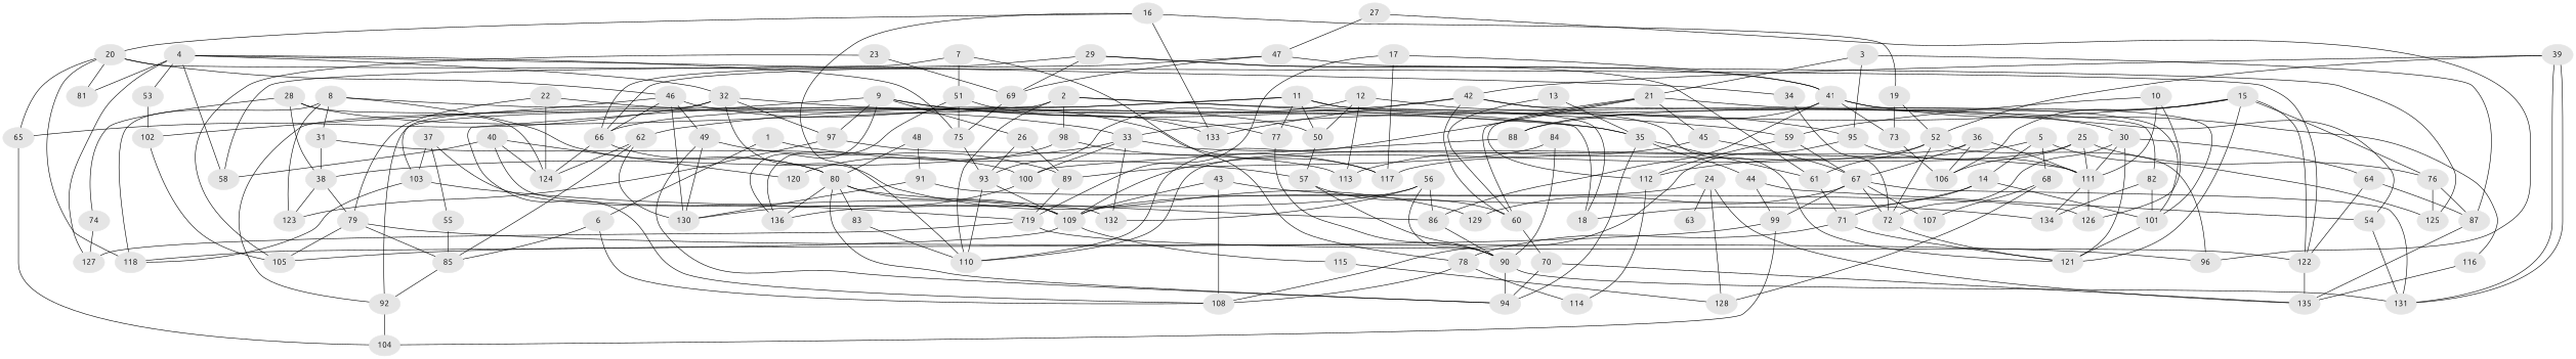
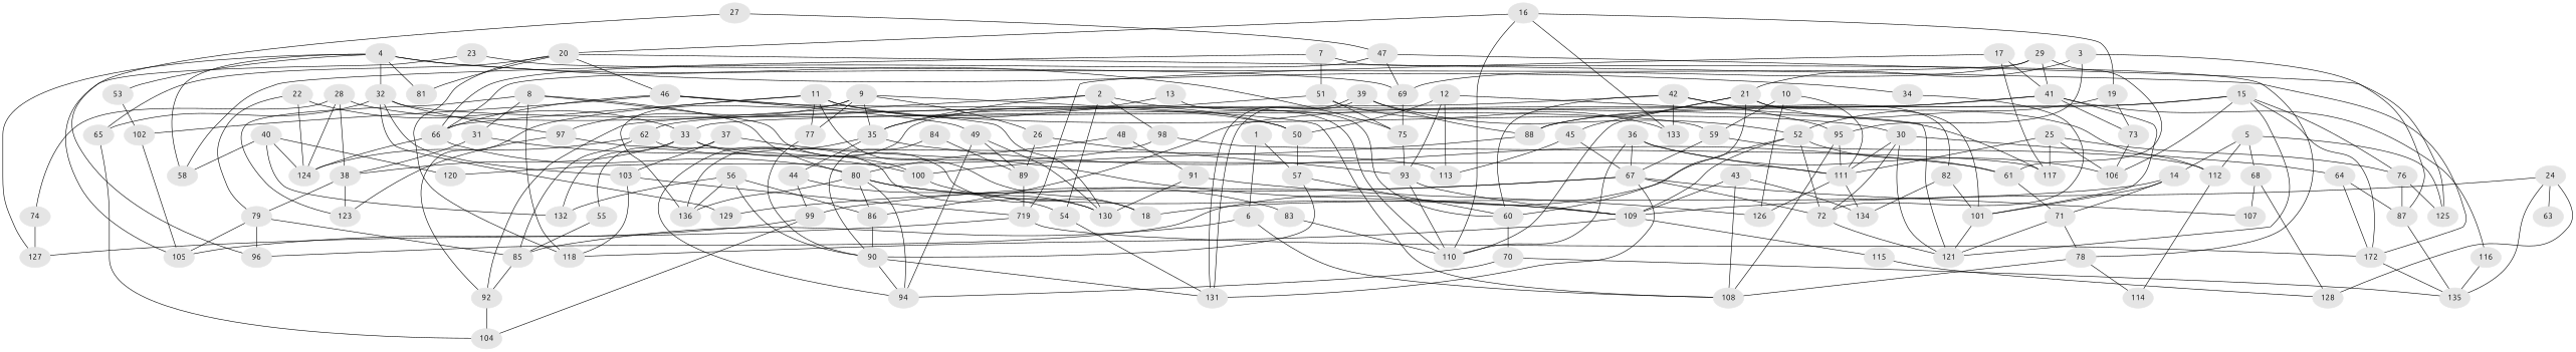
  graph {
    fontname=Ubuntu
    node [color=gray90 fontname=Ubuntu style=filled]
    edge [fontname=Ubuntu]
    1
    6
    57
    85
    108
    60
    90
    2
    35
    54
    92
    98
    110
    61
    44
    94
    131
    104
    117
    120
    3
    21
    87
    95
    112
    101
    45
    135
    111
    4
    32
    34
    53
    58
    75
    81
    127
    97
    59
    65
    103
    129
    72
    102
    93
    5
    14
    68
    125
    18
    71
    128
    107
    114
    7
    51
    78
    136
    133
    8
    31
    80
    118
    123
    38
    100
    109
    86
    83
    9
    26
    77
    89
    113
    10
    126
    67
    134
    11
    30
    50
    66
    121
    64
    124
    12
    13
    70
    15
    33
    76
    88
    106
-   122
+   122 [label=172]
    132
    16
    19
    20
    52
    73
    46
    17
    41
    n104 [label=719]
    116
    96
    49
    130
    22
    79
    105
    23
    69
    24
    63
    115
    25
    27
    47
    28
    74
    29
    99
    36
    37
    55
    39
    42
    62
    82
    40
    43
    48
    91
    56
    84
    1 -- 6
    1 -- 57
    6 -- 85
    6 -- 108
    57 -- 60
    57 -- 90
    85 -- 92
    60 -- 70
    90 -- 94
    90 -- 131
    2 -- 35
    2 -- 54
    2 -- 92
    2 -- 98
    2 -- 110
    35 -- 61
    35 -- 44
    35 -- 94
    54 -- 131
    92 -- 104
    98 -- 117
    98 -- 120
    61 -- 71
    44 -- 54
    44 -- 99
    3 -- 21
    3 -- 87
    3 -- 95
    21 -- 60
    21 -- 110
    21 -- 112
    21 -- 101
    21 -- 45
    87 -- 135
    95 -- 108
    95 -- 111
    112 -- 114
    101 -- 121
    45 -- 113
    45 -- 67
    111 -- 126
    111 -- 134
    4 -- 32
    4 -- 34
    4 -- 53
    4 -- 58
    4 -- 75
    4 -- 81
    4 -- 127
    32 -- 97
    32 -- 59
    32 -- 65
    32 -- 103
    32 -- 129
    34 -- 72
    53 -- 102
    75 -- 93
    97 -- 123
    97 -- 113
    59 -- 112
    59 -- 67
    65 -- 104
    103 -- 118
    103 -- n104
    72 -- 121
    102 -- 105
    93 -- 110
    93 -- 109
    5 -- 112
    5 -- 14
    5 -- 68
    5 -- 125
    14 -- 101
    14 -- 18
    14 -- 71
    68 -- 128
    68 -- 107
    71 -- 78
    71 -- 121
    7 -- 58
    7 -- 51
    7 -- 78
    51 -- 75
    51 -- 136
    51 -- 133
    78 -- 108
    78 -- 114
    8 -- 18
    8 -- 31
    8 -- 80
    8 -- 118
    8 -- 123
    31 -- 38
    31 -- 100
    80 -- 94
    80 -- 136
    80 -- 109
    80 -- 86
    80 -- 83
    38 -- 123
    38 -- 79
    100 -- 130
    109 -- 118
    109 -- 115
    86 -- 90
    83 -- 110
    9 -- 108
    9 -- 35
    9 -- 97
    9 -- 136
    9 -- 26
    9 -- 77
    26 -- 93
    26 -- 89
    77 -- 90
    89 -- n104
    10 -- 111
    10 -- 59
    10 -- 126
    67 -- 131
    67 -- 129
    67 -- 72
    67 -- 107
    67 -- 99
    11 -- 92
    11 -- 18
    11 -- 77
    11 -- 30
    11 -- 50
    11 -- 66
    30 -- 111
    30 -- 72
    30 -- 121
    30 -- 64
    50 -- 57
    66 -- 80
    66 -- 124
    64 -- 87
    64 -- 122
    12 -- 93
    12 -- 113
    12 -- 50
    12 -- 121
    13 -- 60
    13 -- 35
    70 -- 94
    70 -- 135
    15 -- 121
    15 -- 33
    15 -- 76
    15 -- 88
    15 -- 106
    15 -- 122
    33 -- 111
    33 -- 38
    33 -- 100
    33 -- 132
    76 -- 87
    76 -- 125
    88 -- 100
    122 -- 135
    16 -- 110
    16 -- 133
    16 -- 19
    16 -- 20
    19 -- 52
    19 -- 73
    20 -- 81
    20 -- 65
    20 -- 118
    20 -- 122
    20 -- 46
    52 -- 61
    52 -- 72
    52 -- 109
    52 -- 96
    73 -- 106
    46 -- 117
    46 -- 102
    46 -- 66
    46 -- 49
    46 -- 130
    17 -- 117
    17 -- 41
    17 -- n104
    41 -- 101
    41 -- 86
    41 -- 88
    41 -- 73
    41 -- 116
    n104 -- 127
    n104 -- 122
    116 -- 135
    49 -- 94
    49 -- 89
    49 -- 130
    22 -- 124
    22 -- 33
    22 -- 79
    79 -- 85
    79 -- 96
    79 -- 105
    23 -- 105
    23 -- 69
    69 -- 75
    24 -- 135
    24 -- 128
    24 -- 109
    24 -- 63
    115 -- 128
    25 -- 117
    25 -- 111
    25 -- 76
    25 -- 106
    27 -- 96
    27 -- 47
    47 -- 125
    47 -- 66
    47 -- 69
    28 -- 38
    28 -- 50
    28 -- 124
    28 -- 74
    74 -- 127
    29 -- 61
    29 -- 66
    29 -- 41
    29 -- 69
    99 -- 104
    99 -- 105
    36 -- 110
    36 -- 111
    36 -- 67
    36 -- 106
    37 -- 103
    37 -- 109
    37 -- 55
    55 -- 85
    39 -- 131
    39 -- 131
    39 -- 52
-   39 -- 42
+   39 -- 88
    42 -- 60
    42 -- 95
    42 -- 133
    42 -- 62
    42 -- 82
    62 -- 85
    62 -- 124
    62 -- 130
    82 -- 101
    82 -- 134
    40 -- 120
    40 -- 58
    40 -- 124
    40 -- 132
    43 -- 108
    43 -- 109
    43 -- 134
    48 -- 80
    48 -- 91
    91 -- 126
    91 -- 130
    56 -- 90
    56 -- 136
    56 -- 86
    56 -- 132
    84 -- 90
    84 -- 89
  }
